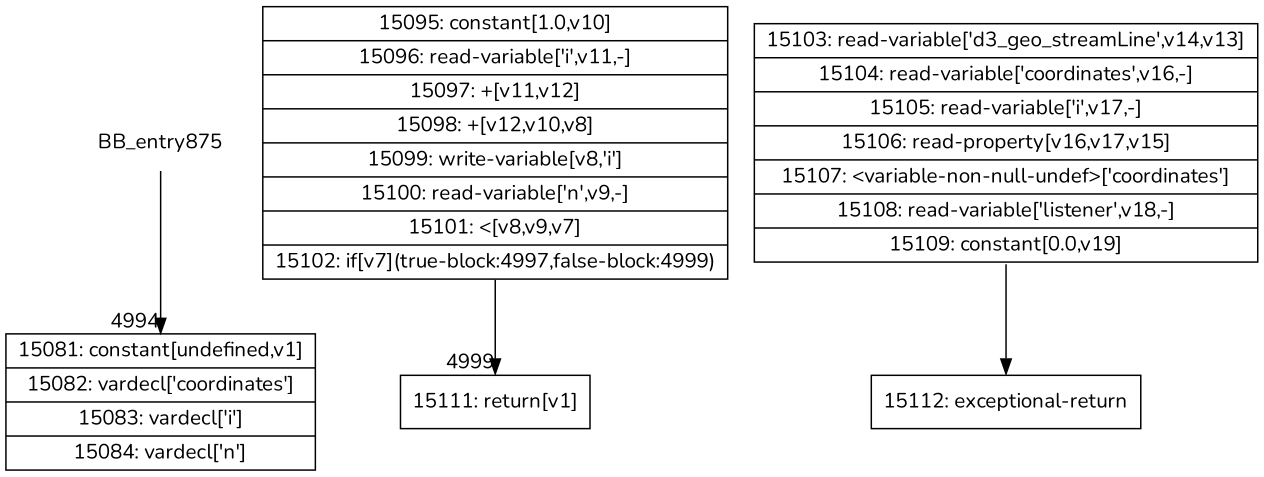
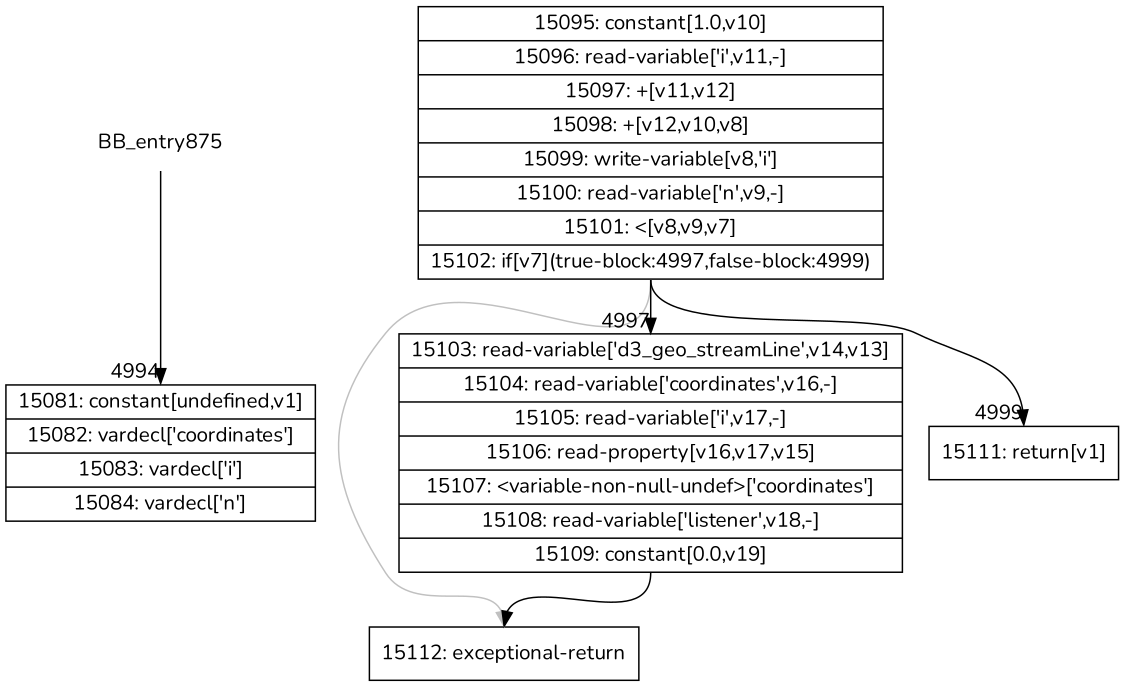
  digraph {
    fontname=Nunito
    rankdir=TD
    node [fontname=Nunito shape=record]
    edge [fontname=Nunito headport=n tailport=s]
    n1 [label=BB_entry875 shape=none]
    n2 [label="{15081: constant[undefined,v1]|15082: vardecl['coordinates']|15083: vardecl['i']|15084: vardecl['n']}"]
    n3 [label="{15095: constant[1.0,v10]|15096: read-variable['i',v11,-]|15097: +[v11,v12]|15098: +[v12,v10,v8]|15099: write-variable[v8,'i']|15100: read-variable['n',v9,-]|15101: \<[v8,v9,v7]|15102: if[v7](true-block:4997,false-block:4999)}"]
    n4 [label="{15112: exceptional-return}"]
    n5 [label="{15103: read-variable['d3_geo_streamLine',v14,v13]|15104: read-variable['coordinates',v16,-]|15105: read-variable['i',v17,-]|15106: read-property[v16,v17,v15]|15107: \<variable-non-null-undef\>['coordinates']|15108: read-variable['listener',v18,-]|15109: constant[0.0,v19]}"]
    n6 [label="{15111: return[v1]}"]
    n1 -> n2 [headlabel="    4994"]
+   n3 -> n4 [color=gray]
+   n3 -> n5 [headlabel="      4997"]
    n3 -> n6 [headlabel="      4999"]
    n5 -> n4 [color=black]
  }
